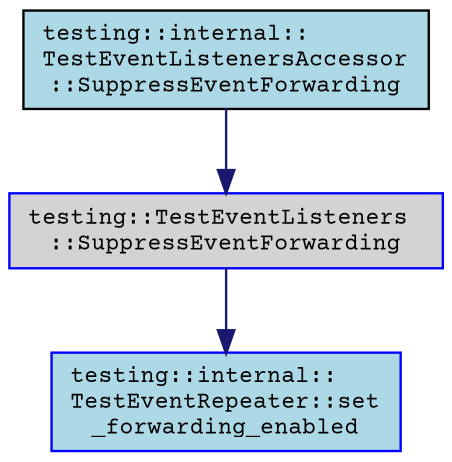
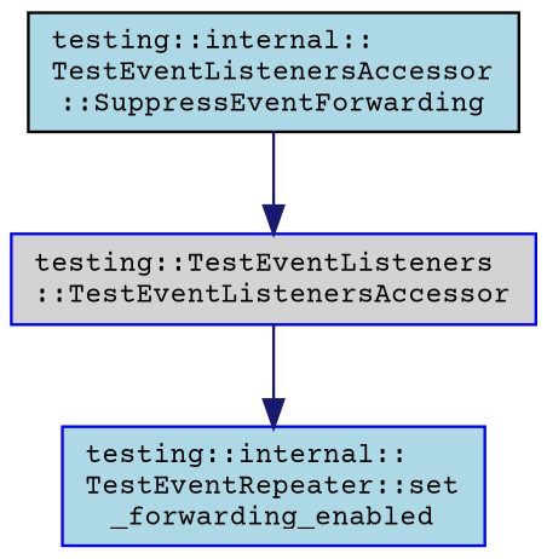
  digraph {
    rankdir=TB
    fontname="Courier Prime"
    node [color=blue fillcolor=lightblue fontname="Courier Prime" fontsize=10 shape=record style=filled]
    edge [color=midnightblue fontname="Courier Prime" fontsize=10 labelfontname=Helvetica labelfontsize=10 style=solid]
    n1 [color=black fontcolor=black height=0.2 label="testing::internal::\lTestEventListenersAccessor\l::SuppressEventForwarding" width=0.4]
-   n2 [fillcolor=lightgrey height=0.2 label="testing::TestEventListeners\l::SuppressEventForwarding" width=0.4]
+   n2 [fillcolor=lightgrey height=0.2 label="testing::TestEventListeners\l::TestEventListenersAccessor" width=0.4]
    n3 [height=0.2 label="testing::internal::\lTestEventRepeater::set\l_forwarding_enabled" width=0.4]
    n1 -> n2
    n2 -> n3
  }
